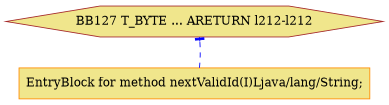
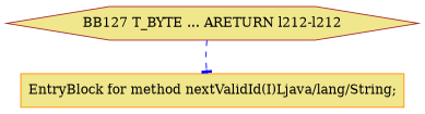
  digraph {
    node [style=filled fillcolor=khaki]
    n1 [label="BB127 T_BYTE ... ARETURN l212-l212" color=brown shape=hexagon]
    n2 [label="EntryBlock for method nextValidId(I)Ljava/lang/String;" color=darkorange shape=box]
-   n2 -> n1 [color=blue style=dashed arrowhead=tee]
+   n1 -> n2 [color=blue style=dashed arrowhead=tee]
  }
